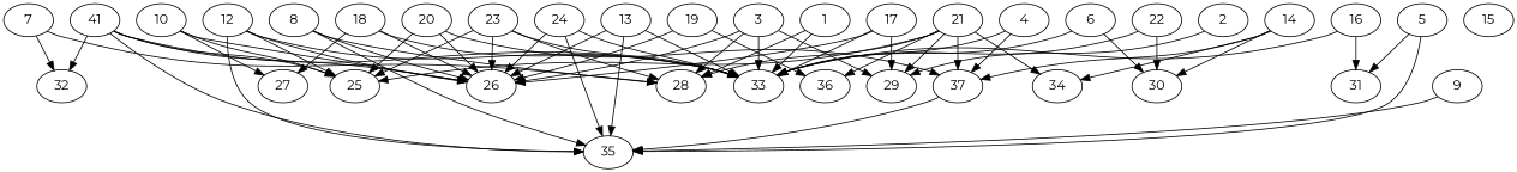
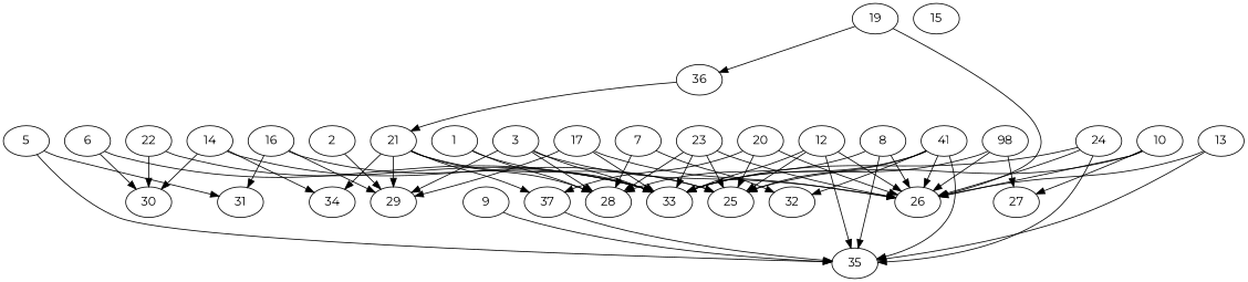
  digraph {
    fontname=Montserrat
    node [alpha=0.03 fontname=Montserrat]
    edge [fontname=Montserrat]
    1 [alpha=0.08 expect_size=2099963092487175680]
    28 [alpha=0.01 expect_size=1227925557662825]
    33 [alpha=0.06 expect_size=1755065173691463168]
    2 [alpha=0.09 expect_size=463651028229165154304]
    29 [alpha=0.15 expect_size=15847622314243176]
    3 [alpha=0.02 expect_size=470254948342493609984]
    26 [alpha=0.06 expect_size=7796286784886157]
-   4 [alpha=0.07 expect_size=1325311676727164928000]
    37 [alpha=0.09 expect_size=2674682781052689]
    35 [alpha=0.20 expect_size=1808763285737321472]
    5 [alpha=0.13 expect_size=14979147771930476544]
    31 [expect_size=1323789037326619904]
    6 [alpha=0.08 expect_size=16462133557816530]
    30 [alpha=0.07 expect_size=56791923586285472]
    7 [alpha=0.15 expect_size=713871322634364416]
    32 [alpha=0.06 expect_size=440718453698465664]
    8 [alpha=0.13 expect_size=16417931798949946]
    9 [alpha=0.11 expect_size=2238009188333658308608]
    10 [expect_size=560896661908122238976]
    25 [alpha=0.00 expect_size=29907777461345680]
    27 [expect_size=65237501333630208]
    n22 [alpha=0.12 expect_size=410258935868605120 label=41]
    12 [alpha=0.18 expect_size=1238718950464949321728]
    13 [expect_size=233910309819821064192]
    14 [alpha=0.11 expect_size=1460890786197090816]
    34 [alpha=0.04 expect_size=561260303404366]
    15 [alpha=0.11 expect_size=54270912097456912]
    16 [alpha=0.06 expect_size=9063783629256572]
    17 [expect_size=427877928028328064]
-   18 [alpha=0.19 expect_size=3521302705123651]
+   18 [alpha=0.19 expect_size=3521302705123651 label=98]
    19 [alpha=0.14 expect_size=1848053031851092082688]
    36 [alpha=0.02 expect_size=60606647263763103744]
    20 [alpha=0.09 expect_size=12664136549234222]
    21 [alpha=0.14 expect_size=990084256774606464]
    22 [alpha=0.16 expect_size=1795320554773773549568]
    23 [alpha=0.08 expect_size=22907538574968348]
    24 [alpha=0.02 expect_size=621227687712598656]
    1 -> 28
    1 -> 33
    2 -> 29
    3 -> 28
    3 -> 33
    3 -> 29
    3 -> 26
-   4 -> 33
-   4 -> 37
    37 -> 35
    5 -> 35
    5 -> 31
    6 -> 33
    6 -> 30
    7 -> 28
    7 -> 32
    8 -> 28
    8 -> 26
    8 -> 35
    9 -> 35
    10 -> 26
    10 -> 25
    10 -> 27
    n22 -> 33
    n22 -> 26
    n22 -> 35
    n22 -> 32
    n22 -> 25
    12 -> 33
    12 -> 26
    12 -> 35
    12 -> 25
-   13 -> 33
    13 -> 26
    13 -> 35
    14 -> 30
-   14 -> 37
+   14 -> 25
    14 -> 34
    16 -> 33
+   16 -> 29
    16 -> 31
    17 -> 33
    17 -> 29
    17 -> 26
    18 -> 33
    18 -> 26
    18 -> 27
    19 -> 26
    19 -> 36
    20 -> 26
    20 -> 37
    20 -> 25
    21 -> 28
    21 -> 29
    21 -> 37
    21 -> 25
    21 -> 34
-   21 -> 36
+   36 -> 21
    22 -> 33
    22 -> 30
    23 -> 28
    23 -> 33
    23 -> 26
    23 -> 25
    24 -> 33
    24 -> 26
    24 -> 35
  }
